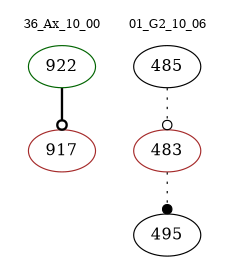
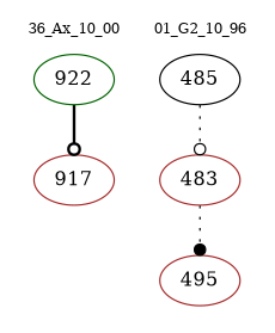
  digraph {
    node [color=brown]
    edge [arrowhead=odot color=black style=dotted]
    n1 [color=darkgreen label=922]
    n2 [label=917]
    n3 [color=black label=485]
    n4 [label=483]
-   n5 [color=black label=495]
+   n5 [label=495]
    subgraph cluster_1 {
      color=white
      fontsize=10
      label="36_Ax_10_00"
      n1
      n2
    }
    subgraph cluster_2 {
      color=white
      fontsize=10
-     label="01_G2_10_06"
+     label="01_G2_10_96"
      n3
      n4
      n5
    }
    n1 -> n2 [style=bold]
    n3 -> n4
    n4 -> n5 [arrowhead=dot]
  }
